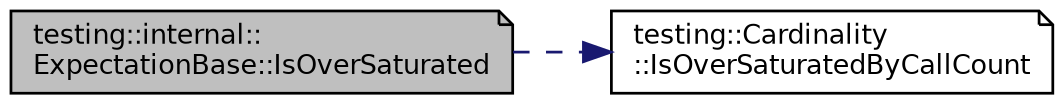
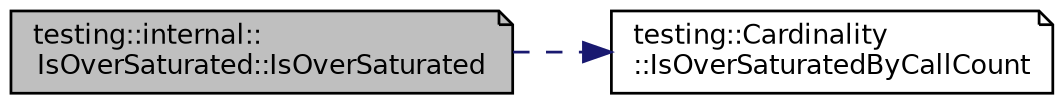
  digraph {
    rankdir=LR
    node [color=black fontname=Helvetica fontsize=10 shape=note style=filled]
-   n1 [fillcolor=grey75 fontcolor=black height=0.2 label="testing::internal::\lExpectationBase::IsOverSaturated" width=0.4]
+   n1 [fillcolor=grey75 fontcolor=black height=0.2 label="testing::internal::\lIsOverSaturated::IsOverSaturated" width=0.4]
    n2 [fillcolor=white height=0.2 label="testing::Cardinality\l::IsOverSaturatedByCallCount" width=0.4]
    n1 -> n2 [color=midnightblue fontname=Helvetica fontsize=10 labelfontname=Helvetica labelfontsize=10 style=dashed]
  }
